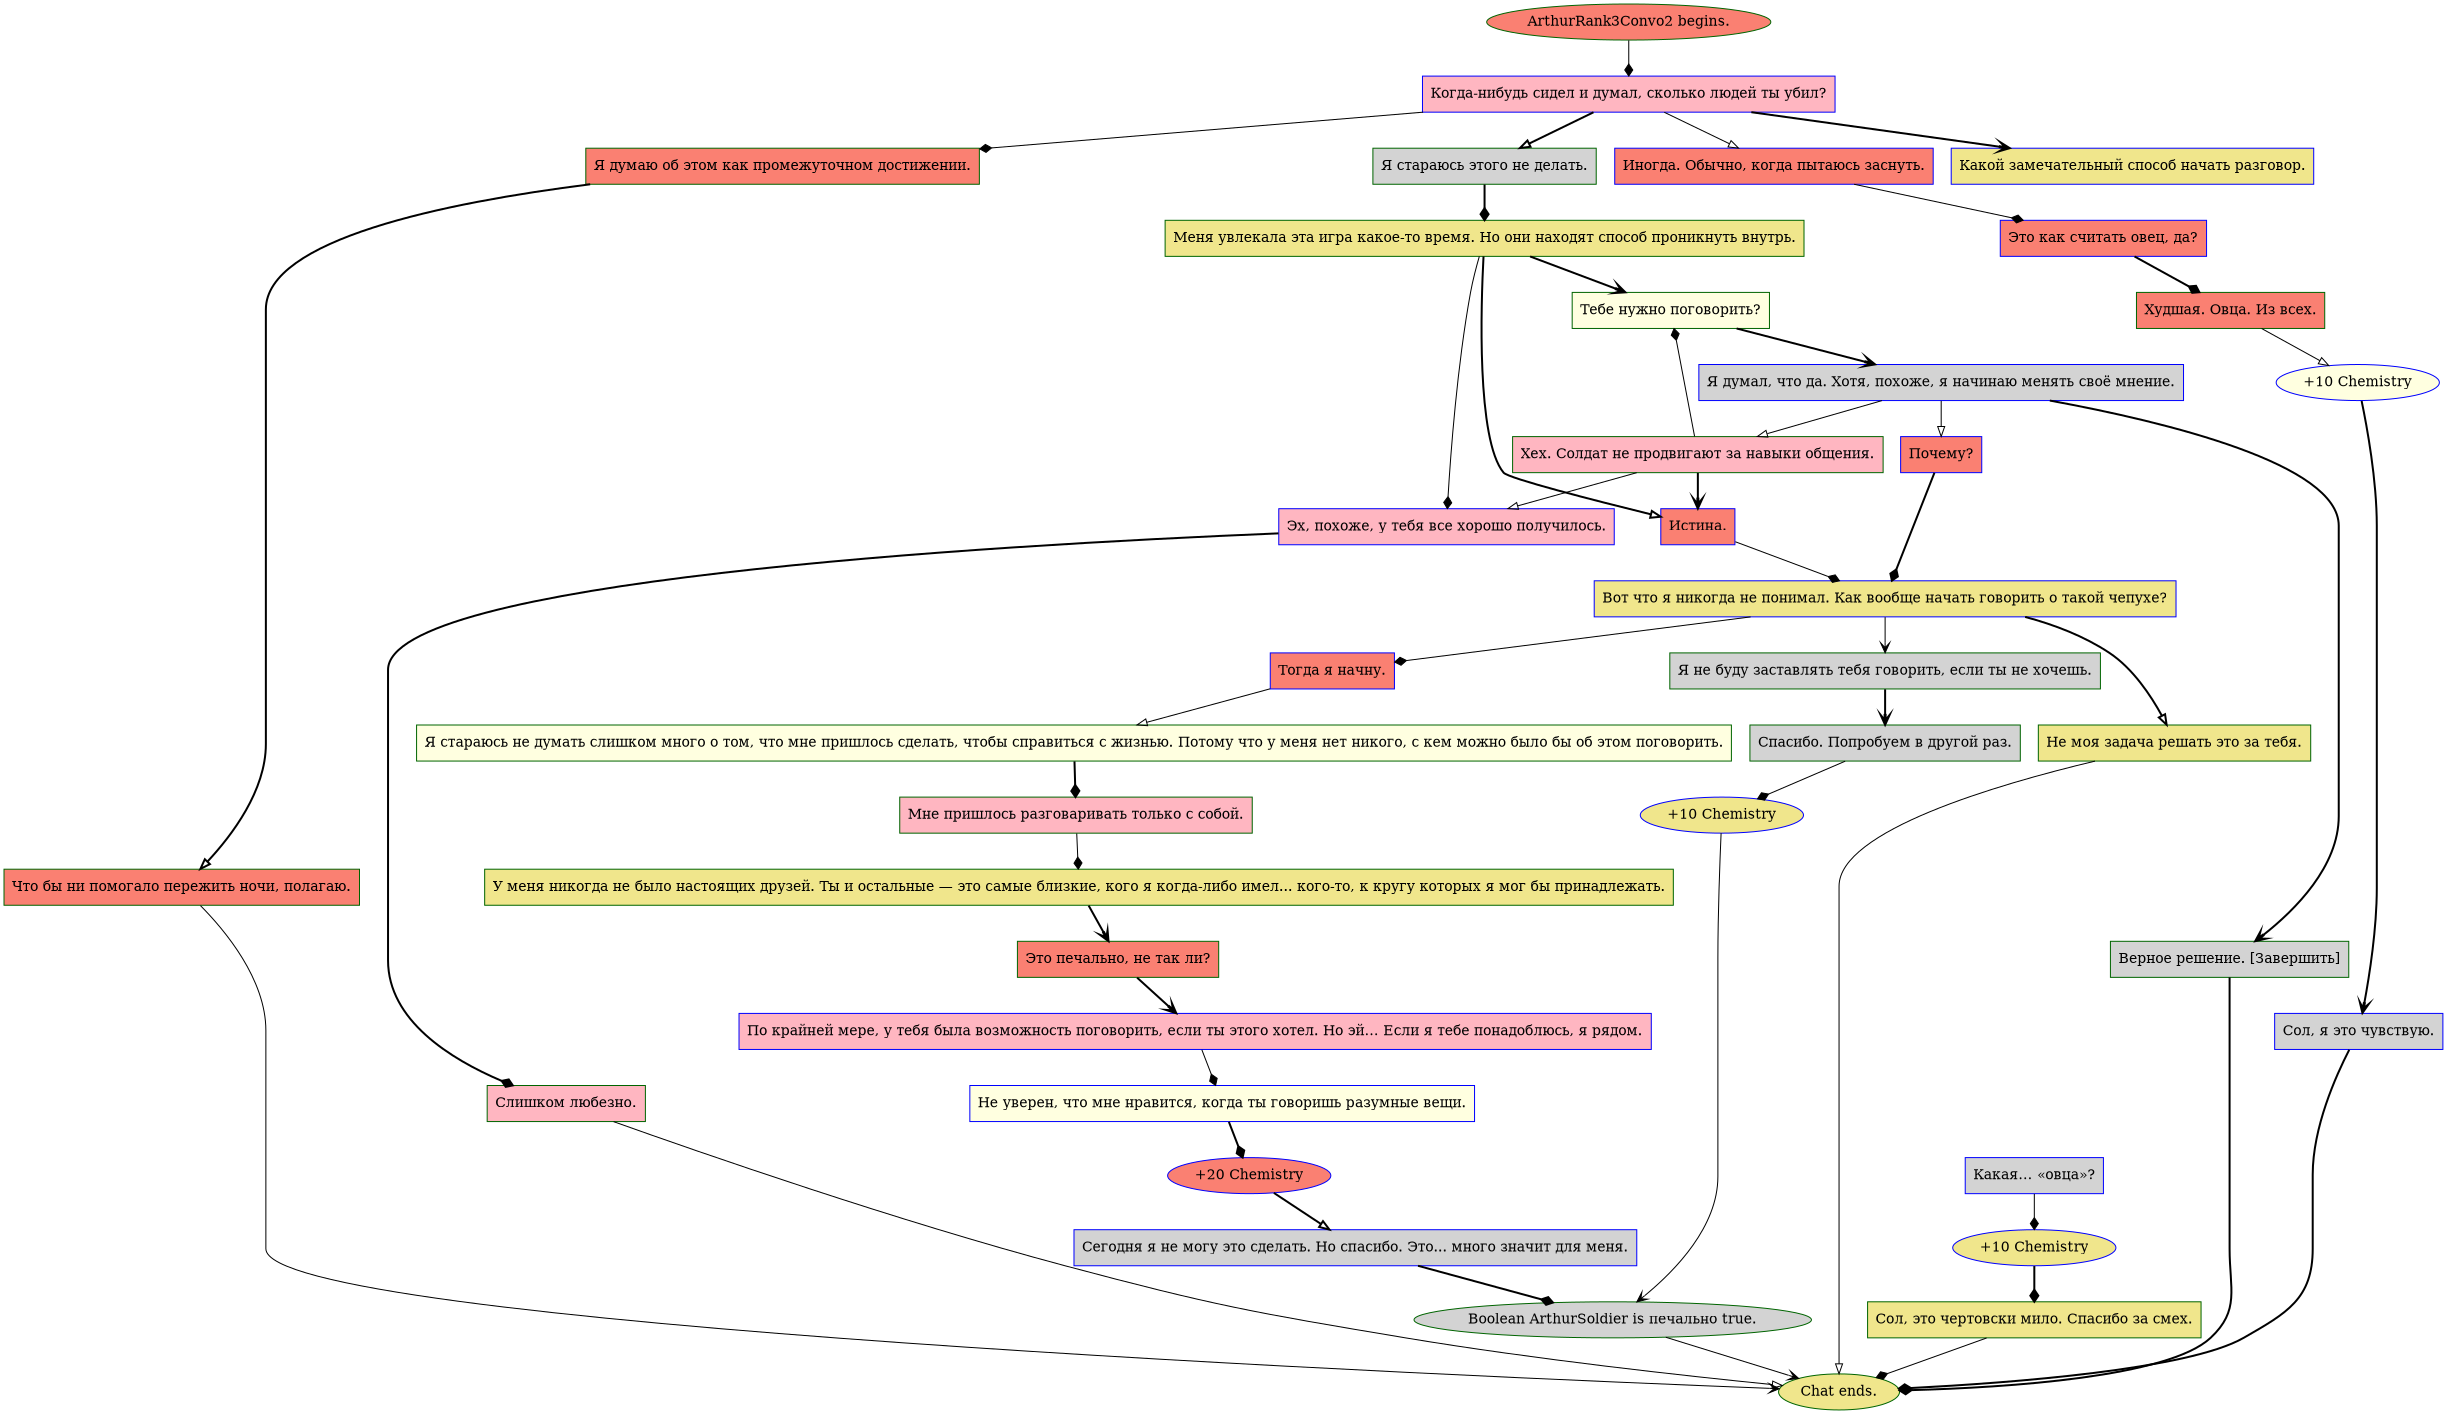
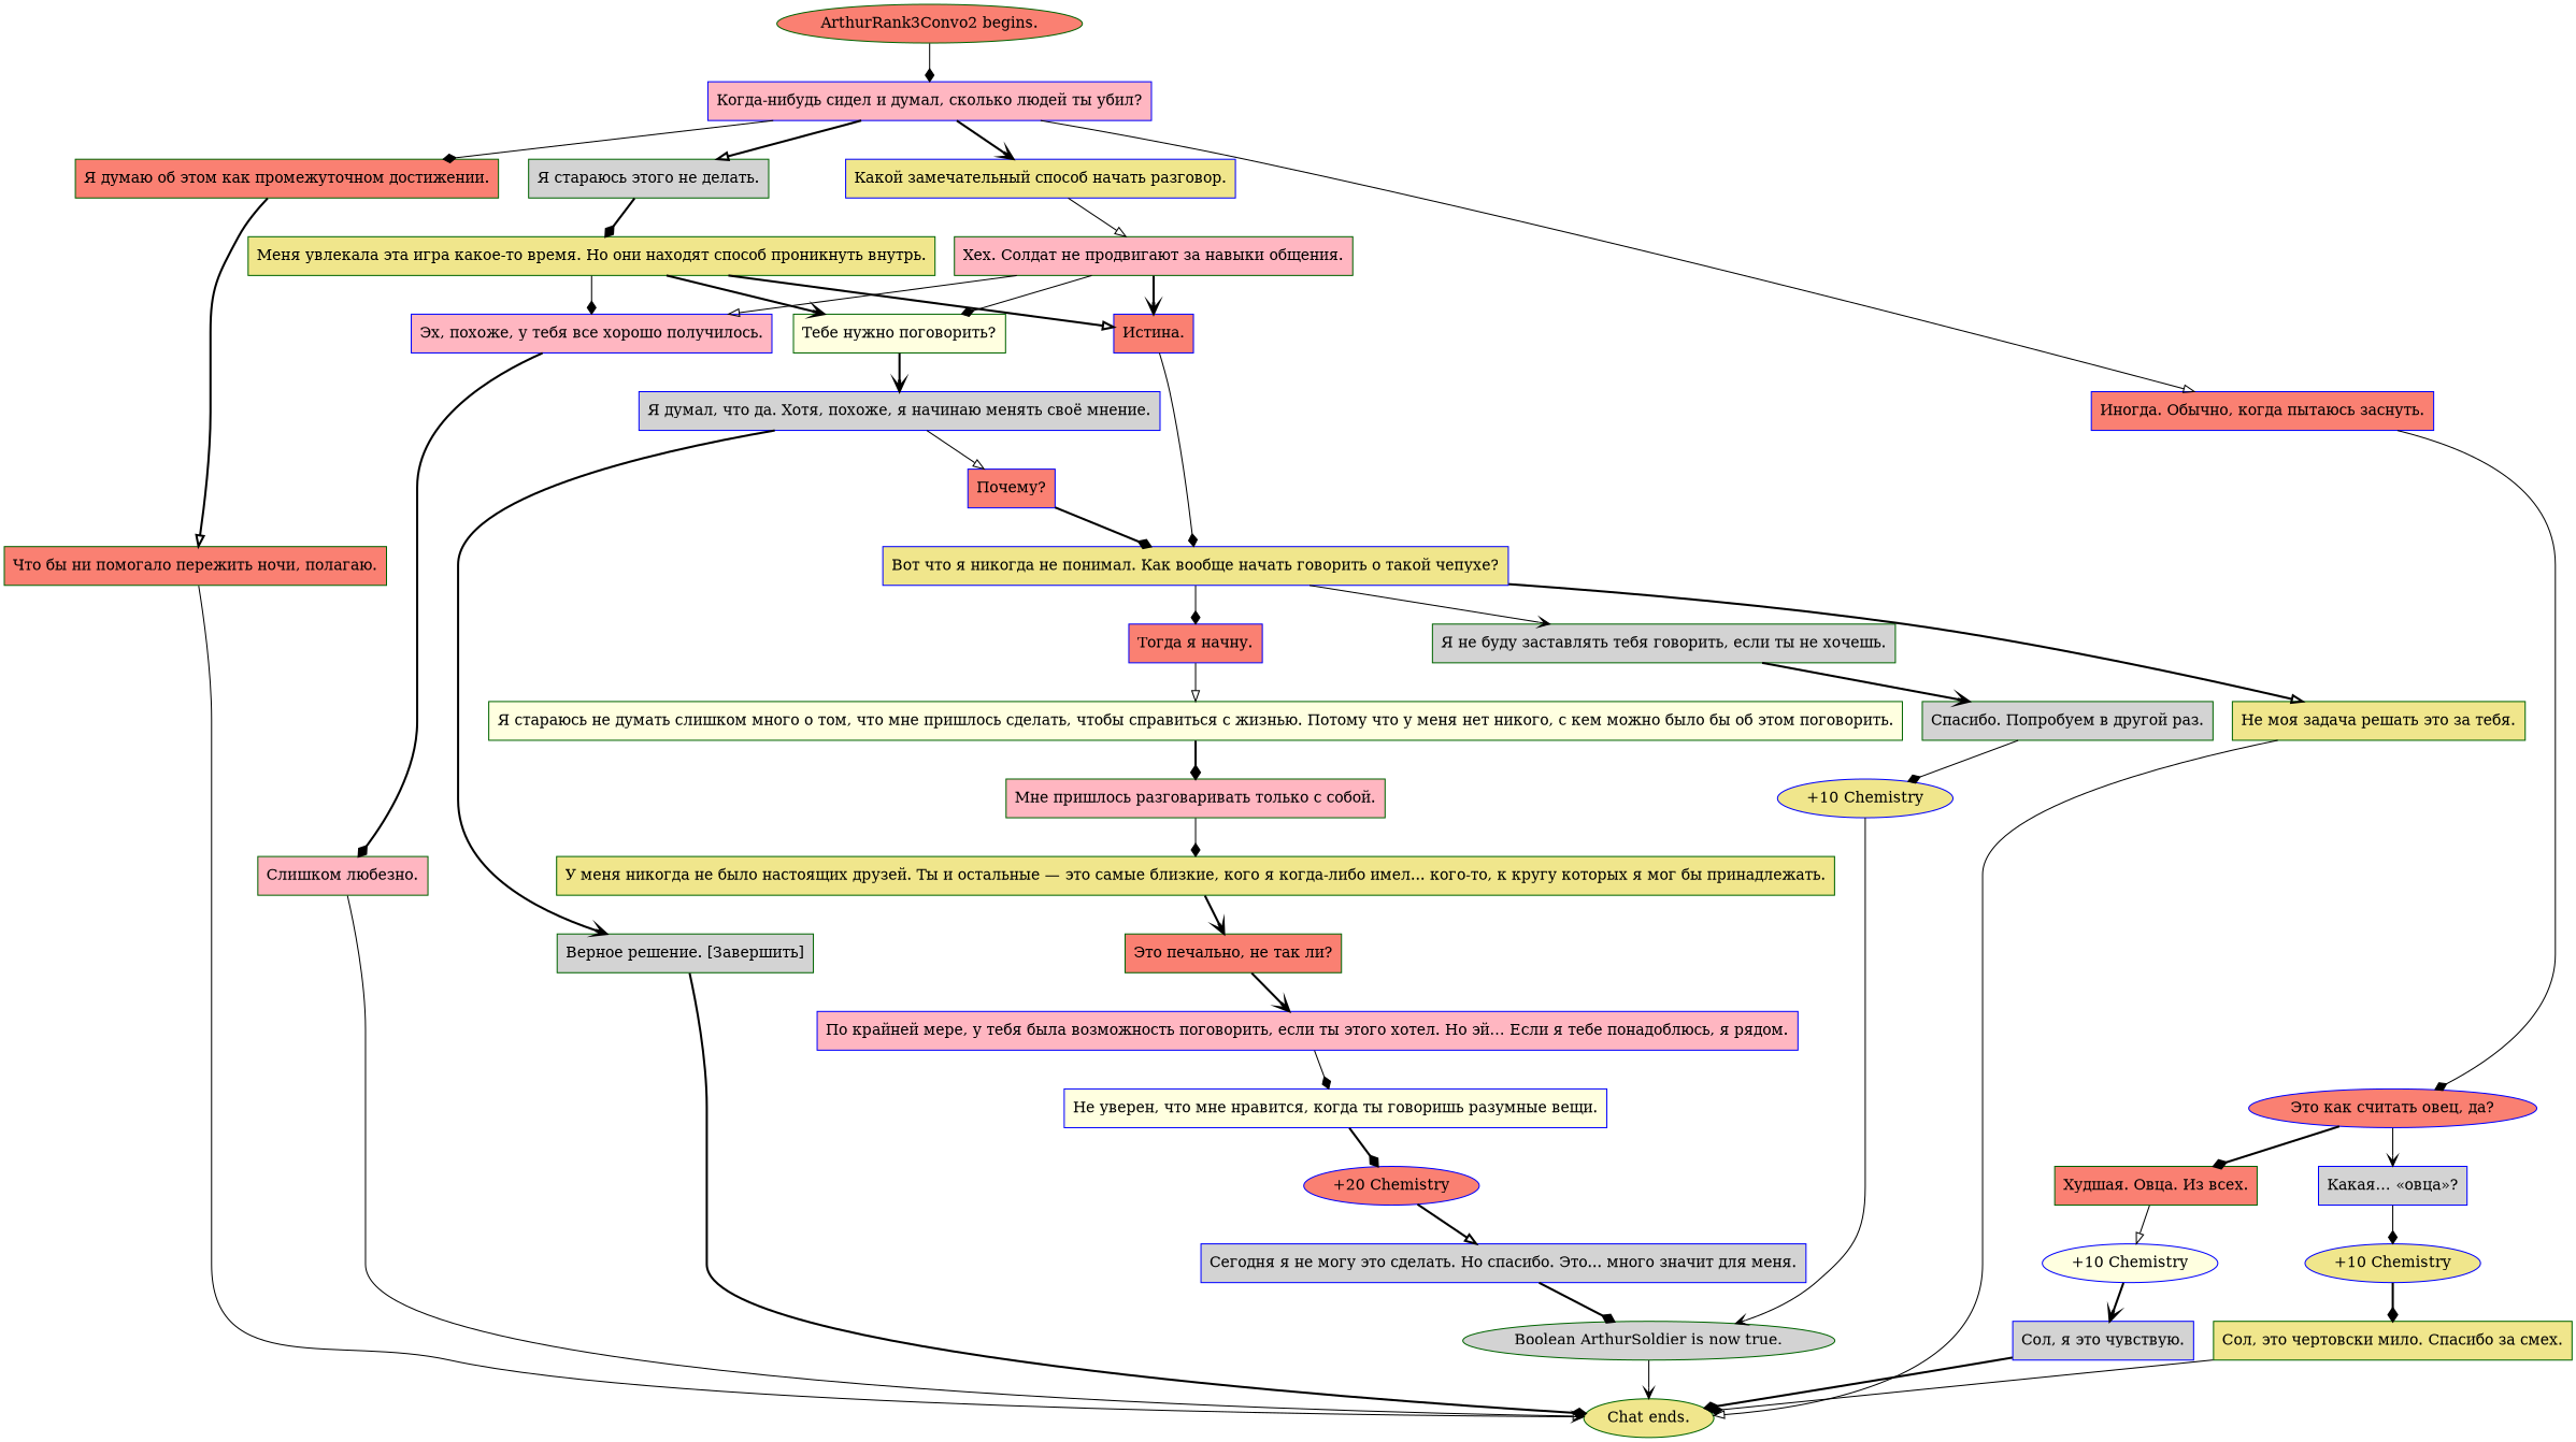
  digraph {
    node [color=darkgreen fillcolor=salmon style=filled shape=box]
    edge [arrowhead=diamond style=solid]
    "ArthurRank3Convo2 begins." [shape=""]
    n2 [color=blue fillcolor=lightpink label="Когда-нибудь сидел и думал, сколько людей ты убил?"]
    n3 [fillcolor=lightgrey label="Я стараюсь этого не делать."]
    n4 [color=blue fillcolor=khaki label="Какой замечательный способ начать разговор."]
    n5 [color=blue label="Иногда. Обычно, когда пытаюсь заснуть."]
    n6 [label="Я думаю об этом как промежуточном достижении."]
    n7 [fillcolor=khaki label="Меня увлекала эта игра какое-то время. Но они находят способ проникнуть внутрь."]
    n8 [fillcolor=lightpink label="Хех. Солдат не продвигают за навыки общения."]
-   n9 [color=blue label="Это как считать овец, да?"]
+   n9 [color=blue label="Это как считать овец, да?" shape=ellipse]
    n10 [label="Что бы ни помогало пережить ночи, полагаю."]
    n11 [fillcolor=lightyellow label="Тебе нужно поговорить?"]
    n12 [color=blue label="Истина."]
    n13 [color=blue fillcolor=lightpink label="Эх, похоже, у тебя все хорошо получилось."]
    n14 [label="Худшая. Овца. Из всех."]
    n15 [color=blue fillcolor=lightgrey label="Какая… «овца»?"]
    "Chat ends." [fillcolor=khaki shape=""]
    n17 [color=blue fillcolor=lightgrey label="Я думал, что да. Хотя, похоже, я начинаю менять своё мнение."]
    n18 [color=blue fillcolor=khaki label="Вот что я никогда не понимал. Как вообще начать говорить о такой чепухе?"]
    n19 [fillcolor=lightpink label="Слишком любезно."]
    n20 [color=blue fillcolor=lightyellow label="+10 Chemistry" shape=""]
    n21 [color=blue fillcolor=khaki label="+10 Chemistry" shape=""]
    n22 [color=blue label="Почему?"]
    n23 [fillcolor=lightgrey label="Верное решение. [Завершить]"]
    n24 [fillcolor=lightgrey label="Я не буду заставлять тебя говорить, если ты не хочешь."]
    n25 [color=blue label="Тогда я начну."]
    n26 [fillcolor=khaki label="Не моя задача решать это за тебя."]
    n27 [color=blue fillcolor=lightgrey label="Сол, я это чувствую."]
    n28 [fillcolor=khaki label="Сол, это чертовски мило. Спасибо за смех."]
    n29 [fillcolor=lightgrey label="Спасибо. Попробуем в другой раз."]
    n30 [fillcolor=lightyellow label="Я стараюсь не думать слишком много о том, что мне пришлось сделать, чтобы справиться с жизнью. Потому что у меня нет никого, с кем можно было бы об этом поговорить."]
    n31 [color=blue fillcolor=khaki label="+10 Chemistry" shape=""]
    n32 [fillcolor=lightpink label="Мне пришлось разговаривать только с собой."]
-   n33 [fillcolor=lightgrey label="Boolean ArthurSoldier is печально true." shape=""]
+   n33 [fillcolor=lightgrey label="Boolean ArthurSoldier is now true." shape=""]
    n34 [fillcolor=khaki label="У меня никогда не было настоящих друзей. Ты и остальные — это самые близкие, кого я когда-либо имел... кого-то, к кругу которых я мог бы принадлежать."]
    n35 [label="Это печально, не так ли?"]
    n36 [color=blue fillcolor=lightpink label="По крайней мере, у тебя была возможность поговорить, если ты этого хотел. Но эй… Если я тебе понадоблюсь, я рядом."]
    n37 [color=blue fillcolor=lightyellow label="Не уверен, что мне нравится, когда ты говоришь разумные вещи."]
    n38 [color=blue label="+20 Chemistry" shape=""]
    n39 [color=blue fillcolor=lightgrey label="Сегодня я не могу это сделать. Но спасибо. Это... много значит для меня."]
    "ArthurRank3Convo2 begins." -> n2
    n2 -> n3 [arrowhead=onormal style=bold]
    n2 -> n4 [arrowhead=vee style=bold]
    n2 -> n5 [arrowhead=onormal]
    n2 -> n6
    n3 -> n7 [style=bold]
-   n17 -> n8 [arrowhead=onormal]
+   n4 -> n8 [arrowhead=onormal]
    n5 -> n9
    n6 -> n10 [arrowhead=onormal style=bold]
    n7 -> n11 [arrowhead=vee style=bold]
    n7 -> n12 [arrowhead=onormal style=bold]
    n7 -> n13
    n8 -> n11
    n8 -> n12 [arrowhead=vee style=bold]
    n8 -> n13 [arrowhead=onormal]
    n9 -> n14 [style=bold]
+   n9 -> n15 [arrowhead=vee]
    n10 -> "Chat ends." [arrowhead=vee]
    n11 -> n17 [arrowhead=vee style=bold]
    n12 -> n18
    n13 -> n19 [style=bold]
    n14 -> n20 [arrowhead=onormal]
    n15 -> n21
    n17 -> n22 [arrowhead=onormal]
    n17 -> n23 [arrowhead=vee style=bold]
    n18 -> n24 [arrowhead=vee]
    n18 -> n25
    n18 -> n26 [arrowhead=onormal style=bold]
    n19 -> "Chat ends." [arrowhead=onormal]
    n20 -> n27 [arrowhead=vee style=bold]
    n21 -> n28 [style=bold]
    n22 -> n18 [style=bold]
    n23 -> "Chat ends." [style=bold]
    n24 -> n29 [arrowhead=vee style=bold]
    n25 -> n30 [arrowhead=onormal]
    n26 -> "Chat ends." [arrowhead=onormal]
    n27 -> "Chat ends." [style=bold]
    n28 -> "Chat ends."
    n29 -> n31
    n30 -> n32 [style=bold]
    n31 -> n33 [arrowhead=vee]
    n32 -> n34
    n33 -> "Chat ends." [arrowhead=vee]
    n34 -> n35 [arrowhead=vee style=bold]
    n35 -> n36 [arrowhead=vee style=bold]
    n36 -> n37
    n37 -> n38 [style=bold]
    n38 -> n39 [arrowhead=onormal style=bold]
    n39 -> n33 [style=bold]
  }
